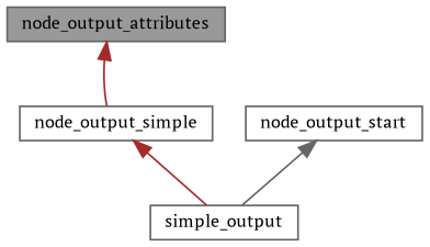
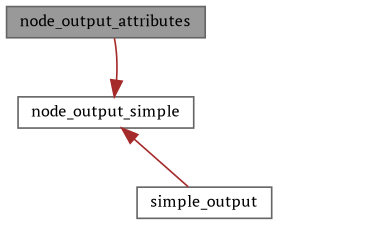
  digraph {
    fontname="PT Serif"
    rankdir=TB
    node [color=grey40 fillcolor=white fontname="PT Serif" fontsize=10 shape=box style=filled]
    edge [color=brown dir=back fontname="PT Serif" fontsize=10 labelfontname=Helvetica labelfontsize=10 style=solid]
    n1 [color=gray40 fillcolor=grey60 fontcolor=black height=0.2 label=node_output_attributes width=0.4]
    n2 [height=0.2 label=node_output_simple width=0.4]
    n3 [height=0.2 label=simple_output width=0.4]
-   n4 [height=0.2 label=node_output_start width=0.4]
-   n1 -> n2
+   n2 -> n1
    n2 -> n3
-   n4 -> n3 [color=gray40]
  }
